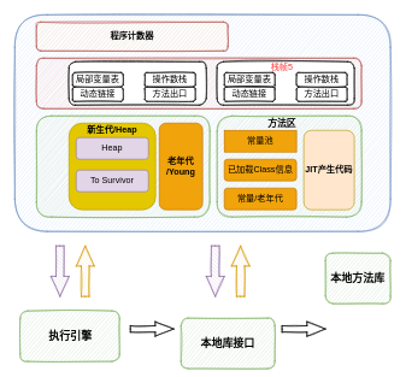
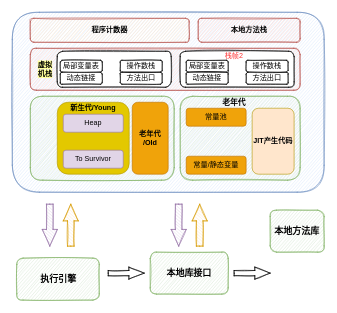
  <mxCell id="0" />
  <mxCell id="1" parent="0" />
  <mxCell id="2" value="" style="rounded=1;whiteSpace=wrap;html=1;sketch=1;fillColor=#dae8fc;strokeColor=#6c8ebf;" parent="1" vertex="1"><mxGeometry x="20" y="20" width="520" height="300" as="geometry" /></mxCell>
  <mxCell id="3" value="" style="rounded=1;whiteSpace=wrap;html=1;sketch=1;align=center;fillColor=#f8cecc;strokeColor=#b85450;" parent="1" vertex="1"><mxGeometry x="50" y="80" width="450" height="70" as="geometry" /></mxCell>
+ <mxCell id="4" value="&lt;b&gt;本地方法栈&lt;/b&gt;" style="rounded=1;whiteSpace=wrap;html=1;sketch=1;fillColor=#f8cecc;strokeColor=#b85450;" parent="1" vertex="1"><mxGeometry x="330" y="30" width="170" height="40" as="geometry" /></mxCell>
  <mxCell id="5" value="" style="rounded=1;whiteSpace=wrap;html=1;sketch=1;fillColor=#d5e8d4;strokeColor=#82b366;" parent="1" vertex="1"><mxGeometry x="50" y="160" width="240" height="140" as="geometry" /></mxCell>
  <mxCell id="6" value="&lt;b&gt;程序计数器&lt;/b&gt;" style="rounded=1;whiteSpace=wrap;html=1;sketch=1;fillColor=#ffe6cc;strokeColor=#b85450;" parent="1" vertex="1"><mxGeometry x="50" y="30" width="265" height="40" as="geometry" /></mxCell>
  <mxCell id="7" value="&lt;b&gt;&lt;font style=&quot;font-size: 15px&quot;&gt;执行引擎&lt;/font&gt;&lt;/b&gt;" style="rounded=1;whiteSpace=wrap;html=1;sketch=1;fillColor=#d5e8d4;strokeColor=#82b366;" parent="1" vertex="1"><mxGeometry x="27.5" y="430" width="137.5" height="70" as="geometry" /></mxCell>
- <mxCell id="8" value="&lt;b&gt;&lt;font style=&quot;font-size: 15px&quot;&gt;本地库接口&lt;/font&gt;&lt;/b&gt;" style="rounded=1;whiteSpace=wrap;html=1;sketch=1;fillColor=#d5e8d4;strokeColor=#82b366;" parent="1" vertex="1"><mxGeometry x="250" y="440" width="130" height="70" as="geometry" /></mxCell>
+ <mxCell id="8" value="&lt;b&gt;&lt;font style=&quot;font-size: 15px&quot;&gt;本地库接口&lt;/font&gt;&lt;/b&gt;" style="rounded=1;whiteSpace=wrap;html=1;sketch=1;fillColor=#d5e8d4;strokeColor=#82b366;" parent="1" vertex="1"><mxGeometry x="250" y="420" width="130" height="70" as="geometry" /></mxCell>
  <mxCell id="9" value="" style="html=1;shadow=0;dashed=0;align=center;verticalAlign=middle;shape=mxgraph.arrows2.arrow;dy=0.56;dx=27.86;direction=south;notch=0;sketch=1;fillColor=#e1d5e7;strokeColor=#9673a6;" parent="1" vertex="1"><mxGeometry x="285" y="340" width="25" height="70" as="geometry" /></mxCell>
  <mxCell id="10" value="" style="html=1;shadow=0;dashed=0;align=center;verticalAlign=middle;shape=mxgraph.arrows2.arrow;dy=0.56;dx=27.86;direction=south;notch=0;sketch=1;rotation=-180;fillColor=#ffe6cc;strokeColor=#d79b00;" parent="1" vertex="1"><mxGeometry x="320" y="340" width="25" height="70" as="geometry" /></mxCell>
  <mxCell id="11" value="" style="html=1;shadow=0;dashed=0;align=center;verticalAlign=middle;shape=mxgraph.arrows2.arrow;dy=0.56;dx=25.57;notch=0;sketch=1;gradientColor=none;" parent="1" vertex="1"><mxGeometry x="180" y="445" width="60" height="20" as="geometry" /></mxCell>
  <mxCell id="12" value="" style="html=1;shadow=0;dashed=0;align=center;verticalAlign=middle;shape=mxgraph.arrows2.arrow;dy=0.56;dx=25.57;notch=0;sketch=1;gradientColor=none;" parent="1" vertex="1"><mxGeometry x="390" y="445" width="60" height="20" as="geometry" /></mxCell>
  <mxCell id="13" value="" style="rounded=1;whiteSpace=wrap;html=1;shadow=0;sketch=1;gradientColor=none;" parent="1" vertex="1"><mxGeometry x="95" y="85" width="190" height="60" as="geometry" /></mxCell>
  <mxCell id="14" value="局部变量表" style="rounded=1;whiteSpace=wrap;html=1;shadow=0;sketch=1;gradientColor=none;" parent="1" vertex="1"><mxGeometry x="100" y="100" width="70" height="20" as="geometry" /></mxCell>
  <mxCell id="15" value="操作数栈" style="rounded=1;whiteSpace=wrap;html=1;shadow=0;sketch=1;gradientColor=none;" parent="1" vertex="1"><mxGeometry x="200" y="100" width="70" height="20" as="geometry" /></mxCell>
  <mxCell id="16" value="方法出口" style="rounded=1;whiteSpace=wrap;html=1;shadow=0;sketch=1;gradientColor=none;" parent="1" vertex="1"><mxGeometry x="200" y="120" width="70" height="20" as="geometry" /></mxCell>
  <mxCell id="17" value="动态链接" style="rounded=1;whiteSpace=wrap;html=1;shadow=0;sketch=1;gradientColor=none;" parent="1" vertex="1"><mxGeometry x="100" y="120" width="70" height="20" as="geometry" /></mxCell>
  <mxCell id="18" value="" style="rounded=1;whiteSpace=wrap;html=1;shadow=0;sketch=1;gradientColor=none;" parent="1" vertex="1"><mxGeometry x="300" y="85" width="190" height="60" as="geometry" /></mxCell>
  <mxCell id="19" value="" style="rounded=1;whiteSpace=wrap;html=1;sketch=1;fillColor=#d5e8d4;strokeColor=#82b366;" parent="1" vertex="1"><mxGeometry x="300" y="160" width="200" height="140" as="geometry" /></mxCell>
- <mxCell id="20" value="&lt;font color=&quot;#ff3333&quot;&gt;栈帧5&lt;/font&gt;" style="text;html=1;strokeColor=none;fillColor=none;align=center;verticalAlign=middle;whiteSpace=wrap;rounded=0;shadow=0;sketch=1;" parent="1" vertex="1"><mxGeometry x="370" y="85" width="40" height="15" as="geometry" /></mxCell>
+ <mxCell id="20" value="&lt;font color=&quot;#ff3333&quot;&gt;栈帧2&lt;/font&gt;" style="text;html=1;strokeColor=none;fillColor=none;align=center;verticalAlign=middle;whiteSpace=wrap;rounded=0;shadow=0;sketch=1;" parent="1" vertex="1"><mxGeometry x="370" y="85" width="40" height="15" as="geometry" /></mxCell>
  <mxCell id="21" value="局部变量表" style="rounded=1;whiteSpace=wrap;html=1;shadow=0;sketch=1;gradientColor=none;" parent="1" vertex="1"><mxGeometry x="310" y="100" width="70" height="20" as="geometry" /></mxCell>
  <mxCell id="22" value="操作数栈" style="rounded=1;whiteSpace=wrap;html=1;shadow=0;sketch=1;gradientColor=none;" parent="1" vertex="1"><mxGeometry x="410" y="100" width="70" height="20" as="geometry" /></mxCell>
  <mxCell id="23" value="动态链接" style="rounded=1;whiteSpace=wrap;html=1;shadow=0;sketch=1;gradientColor=none;" parent="1" vertex="1"><mxGeometry x="310" y="120" width="70" height="20" as="geometry" /></mxCell>
  <mxCell id="24" value="方法出口" style="rounded=1;whiteSpace=wrap;html=1;shadow=0;sketch=1;gradientColor=none;" parent="1" vertex="1"><mxGeometry x="410" y="120" width="70" height="20" as="geometry" /></mxCell>
+ <mxCell id="25" value="&lt;b style=&quot;background-color: rgb(255 , 255 , 153)&quot;&gt;虚拟&lt;br&gt;机栈&lt;/b&gt;" style="text;html=1;strokeColor=none;fillColor=none;align=center;verticalAlign=middle;whiteSpace=wrap;rounded=0;" parent="1" vertex="1"><mxGeometry x="55" y="105" width="40" height="20" as="geometry" /></mxCell>
  <mxCell id="26" value="" style="rounded=1;whiteSpace=wrap;html=1;strokeColor=#B09500;fillColor=#e3c800;fontColor=#ffffff;" parent="1" vertex="1"><mxGeometry x="95" y="170" width="120" height="120" as="geometry" /></mxCell>
- <mxCell id="27" value="&lt;b&gt;&lt;font color=&quot;#000000&quot;&gt;老年代&lt;br&gt;/Young&lt;/font&gt;&lt;/b&gt;" style="rounded=1;whiteSpace=wrap;html=1;strokeColor=#BD7000;fontColor=#ffffff;fillColor=#f0a30a;" parent="1" vertex="1"><mxGeometry x="220" y="170" width="60" height="120" as="geometry" /></mxCell>
- <mxCell id="28" value="&lt;b&gt;新生代/Heap&lt;/b&gt;" style="text;html=1;align=center;verticalAlign=middle;whiteSpace=wrap;rounded=0;shadow=0;sketch=0;" parent="1" vertex="1"><mxGeometry x="110" y="170" width="90" height="20" as="geometry" /></mxCell>
+ <mxCell id="27" value="&lt;b&gt;&lt;font color=&quot;#000000&quot;&gt;老年代&lt;br&gt;/Old&lt;/font&gt;&lt;/b&gt;" style="rounded=1;whiteSpace=wrap;html=1;strokeColor=#BD7000;fontColor=#ffffff;fillColor=#f0a30a;" parent="1" vertex="1"><mxGeometry x="220" y="170" width="60" height="120" as="geometry" /></mxCell>
+ <mxCell id="28" value="&lt;b&gt;新生代/Young&lt;/b&gt;" style="text;html=1;align=center;verticalAlign=middle;whiteSpace=wrap;rounded=0;shadow=0;sketch=0;" parent="1" vertex="1"><mxGeometry x="110" y="170" width="90" height="20" as="geometry" /></mxCell>
  <mxCell id="29" value="Heap" style="rounded=1;whiteSpace=wrap;html=1;shadow=0;sketch=0;strokeColor=#9673a6;fillColor=#e1d5e7;" parent="1" vertex="1"><mxGeometry x="105" y="190" width="100" height="30" as="geometry" /></mxCell>
- <mxCell id="30" value="To Survivor" style="rounded=1;whiteSpace=wrap;html=1;shadow=0;sketch=0;strokeColor=#9673a6;fillColor=#e1d5e7;" parent="1" vertex="1"><mxGeometry x="105" y="235" width="100" height="30" as="geometry" /></mxCell>
- <mxCell id="31" value="&lt;b&gt;&lt;font style=&quot;font-size: 13px&quot;&gt;方法区&lt;/font&gt;&lt;/b&gt;" style="text;html=1;strokeColor=none;fillColor=none;align=center;verticalAlign=middle;whiteSpace=wrap;rounded=0;shadow=0;sketch=0;" parent="1" vertex="1"><mxGeometry x="340" y="160" width="100" height="20" as="geometry" /></mxCell>
- <mxCell id="32" value="&lt;font color=&quot;#000000&quot;&gt;常量池&lt;/font&gt;" style="whiteSpace=wrap;html=1;shadow=0;sketch=0;strokeColor=#BD7000;fillColor=#f0a30a;fontColor=#ffffff;rounded=0;" parent="1" vertex="1"><mxGeometry x="310" y="180" width="100" height="30" as="geometry" /></mxCell>
- <mxCell id="33" value="&lt;font color=&quot;#000000&quot;&gt;已加载Class信息&lt;/font&gt;" style="rounded=1;whiteSpace=wrap;html=1;shadow=0;sketch=0;strokeColor=#BD7000;fillColor=#f0a30a;fontColor=#ffffff;" parent="1" vertex="1"><mxGeometry x="310" y="220" width="100" height="30" as="geometry" /></mxCell>
- <mxCell id="34" value="&lt;font color=&quot;#000000&quot;&gt;常量/老年代&lt;/font&gt;" style="rounded=1;whiteSpace=wrap;html=1;shadow=0;sketch=0;strokeColor=#BD7000;fillColor=#f0a30a;fontColor=#ffffff;" parent="1" vertex="1"><mxGeometry x="310" y="260" width="100" height="30" as="geometry" /></mxCell>
+ <mxCell id="30" value="To Survivor" style="rounded=1;whiteSpace=wrap;html=1;shadow=0;sketch=0;strokeColor=#9673a6;fillColor=#e1d5e7;" parent="1" vertex="1"><mxGeometry x="105" y="250" width="100" height="30" as="geometry" /></mxCell>
+ <mxCell id="31" value="&lt;b&gt;&lt;font style=&quot;font-size: 13px&quot;&gt;老年代&lt;/font&gt;&lt;/b&gt;" style="text;html=1;strokeColor=none;fillColor=none;align=center;verticalAlign=middle;whiteSpace=wrap;rounded=0;shadow=0;sketch=0;" parent="1" vertex="1"><mxGeometry x="340" y="160" width="100" height="20" as="geometry" /></mxCell>
+ <mxCell id="32" value="&lt;font color=&quot;#000000&quot;&gt;常量池&lt;/font&gt;" style="rounded=1;whiteSpace=wrap;html=1;shadow=0;sketch=0;strokeColor=#BD7000;fillColor=#f0a30a;fontColor=#ffffff;" parent="1" vertex="1"><mxGeometry x="310" y="180" width="100" height="30" as="geometry" /></mxCell>
+ <mxCell id="34" value="&lt;font color=&quot;#000000&quot;&gt;常量/静态变量&lt;/font&gt;" style="rounded=1;whiteSpace=wrap;html=1;shadow=0;sketch=0;strokeColor=#BD7000;fillColor=#f0a30a;fontColor=#ffffff;" parent="1" vertex="1"><mxGeometry x="310" y="260" width="100" height="30" as="geometry" /></mxCell>
  <mxCell id="35" value="&lt;font color=&quot;#000000&quot;&gt;&lt;b&gt;JIT产生代码&lt;/b&gt;&lt;/font&gt;" style="rounded=1;whiteSpace=wrap;html=1;shadow=0;sketch=0;strokeColor=#B09500;fillColor=#ffe6cc;fontColor=#ffffff;" parent="1" vertex="1"><mxGeometry x="420" y="180" width="70" height="110" as="geometry" /></mxCell>
  <mxCell id="36" value="" style="html=1;shadow=0;dashed=0;align=center;verticalAlign=middle;shape=mxgraph.arrows2.arrow;dy=0.56;dx=27.86;direction=south;notch=0;sketch=1;rotation=-180;fillColor=#ffe6cc;strokeColor=#d79b00;" parent="1" vertex="1"><mxGeometry x="105" y="340" width="25" height="70" as="geometry" /></mxCell>
  <mxCell id="37" value="" style="html=1;shadow=0;dashed=0;align=center;verticalAlign=middle;shape=mxgraph.arrows2.arrow;dy=0.56;dx=27.86;direction=south;notch=0;sketch=1;fillColor=#e1d5e7;strokeColor=#9673a6;" parent="1" vertex="1"><mxGeometry x="70" y="340" width="25" height="70" as="geometry" /></mxCell>
  <mxCell id="38" value="&lt;b&gt;&lt;font style=&quot;font-size: 15px&quot;&gt;本地方法库&lt;/font&gt;&lt;/b&gt;" style="rounded=1;whiteSpace=wrap;html=1;shadow=0;sketch=1;strokeColor=#82b366;fillColor=#d5e8d4;" parent="1" vertex="1"><mxGeometry x="450" y="350" width="90" height="70" as="geometry" /></mxCell>
